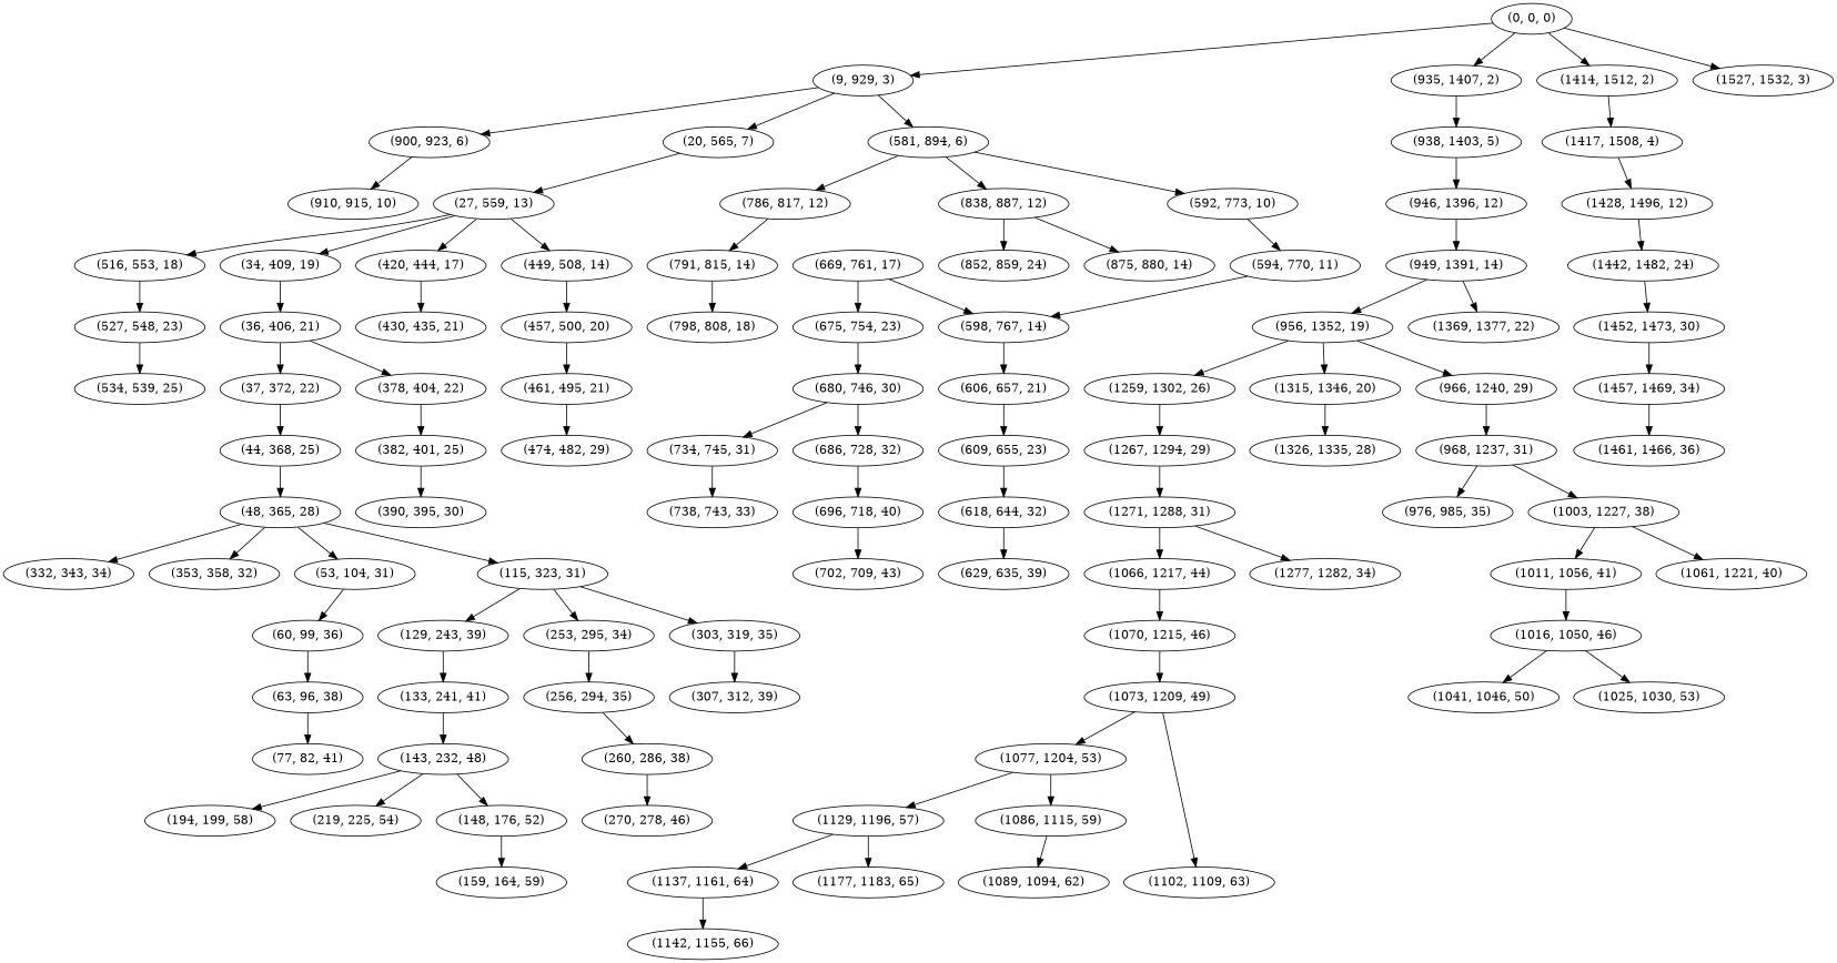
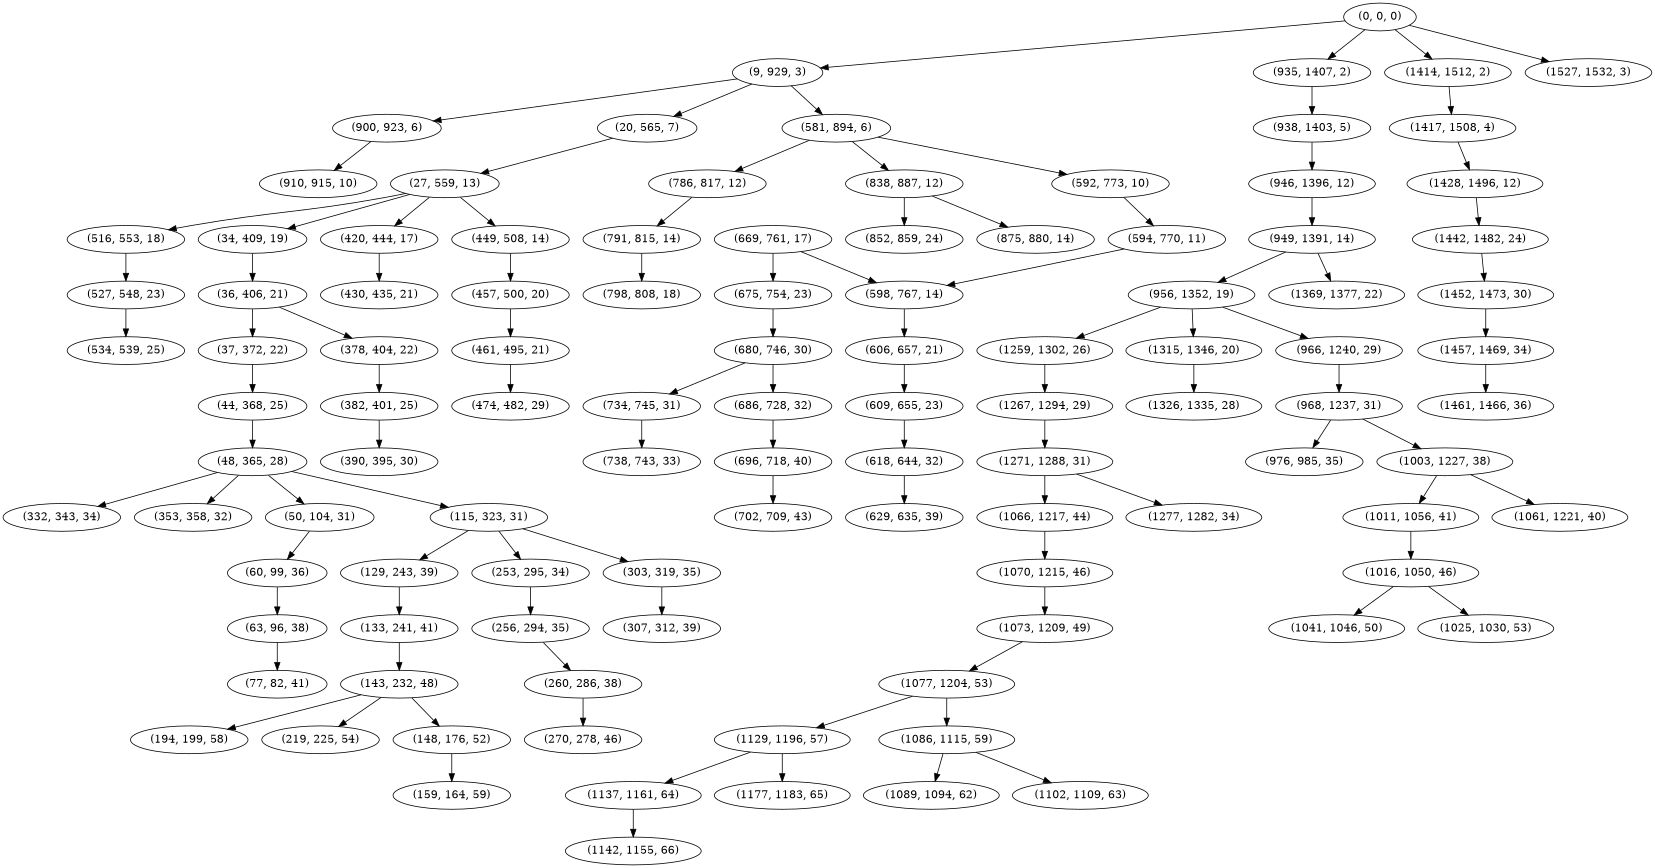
  digraph {
    "(0, 0, 0)"
    "(9, 929, 3)"
    "(935, 1407, 2)"
    "(1414, 1512, 2)"
    "(1527, 1532, 3)"
    "(20, 565, 7)"
    "(581, 894, 6)"
    "(900, 923, 6)"
    "(938, 1403, 5)"
    "(1417, 1508, 4)"
    "(27, 559, 13)"
    "(592, 773, 10)"
    "(786, 817, 12)"
    "(838, 887, 12)"
    "(910, 915, 10)"
    "(34, 409, 19)"
    "(420, 444, 17)"
    "(449, 508, 14)"
    "(516, 553, 18)"
    "(36, 406, 21)"
    "(430, 435, 21)"
    "(457, 500, 20)"
    "(527, 548, 23)"
    "(37, 372, 22)"
    "(378, 404, 22)"
    "(44, 368, 25)"
    "(382, 401, 25)"
    "(48, 365, 28)"
-   "(53, 104, 31)"
+   "(53, 104, 31)" [label="(50, 104, 31)"]
    "(115, 323, 31)"
    "(332, 343, 34)"
    "(353, 358, 32)"
    "(60, 99, 36)"
    "(129, 243, 39)"
    "(253, 295, 34)"
    "(303, 319, 35)"
    "(63, 96, 38)"
    "(77, 82, 41)"
    "(133, 241, 41)"
    "(256, 294, 35)"
    "(307, 312, 39)"
    "(143, 232, 48)"
    "(148, 176, 52)"
    "(194, 199, 58)"
    "(219, 225, 54)"
    "(159, 164, 59)"
    "(260, 286, 38)"
    "(270, 278, 46)"
    "(390, 395, 30)"
    "(461, 495, 21)"
    "(474, 482, 29)"
    "(534, 539, 25)"
    "(594, 770, 11)"
    "(791, 815, 14)"
    "(852, 859, 24)"
    "(875, 880, 14)"
    "(598, 767, 14)"
    "(606, 657, 21)"
    "(609, 655, 23)"
    "(669, 761, 17)"
    "(675, 754, 23)"
    "(618, 644, 32)"
    "(629, 635, 39)"
    n64 [label="(680, 746, 30)"]
    "(686, 728, 32)"
    "(734, 745, 31)"
    "(696, 718, 40)"
    "(738, 743, 33)"
    "(702, 709, 43)"
    "(798, 808, 18)"
    "(946, 1396, 12)"
    "(949, 1391, 14)"
    "(956, 1352, 19)"
    "(1369, 1377, 22)"
    "(966, 1240, 29)"
    "(1259, 1302, 26)"
    "(1315, 1346, 20)"
    "(968, 1237, 31)"
    "(1267, 1294, 29)"
    "(1326, 1335, 28)"
    "(976, 985, 35)"
    "(1003, 1227, 38)"
    "(1011, 1056, 41)"
    "(1061, 1221, 40)"
    "(1016, 1050, 46)"
    "(1025, 1030, 53)"
    "(1041, 1046, 50)"
    "(1066, 1217, 44)"
    "(1070, 1215, 46)"
    "(1073, 1209, 49)"
    "(1077, 1204, 53)"
    "(1086, 1115, 59)"
    "(1129, 1196, 57)"
    "(1089, 1094, 62)"
    "(1102, 1109, 63)"
    "(1137, 1161, 64)"
    "(1177, 1183, 65)"
    "(1142, 1155, 66)"
    "(1271, 1288, 31)"
    "(1277, 1282, 34)"
    "(1428, 1496, 12)"
    "(1442, 1482, 24)"
    "(1452, 1473, 30)"
    "(1457, 1469, 34)"
    "(1461, 1466, 36)"
    "(0, 0, 0)" -> "(9, 929, 3)"
    "(0, 0, 0)" -> "(935, 1407, 2)"
    "(0, 0, 0)" -> "(1414, 1512, 2)"
    "(0, 0, 0)" -> "(1527, 1532, 3)"
    "(9, 929, 3)" -> "(20, 565, 7)"
    "(9, 929, 3)" -> "(581, 894, 6)"
    "(9, 929, 3)" -> "(900, 923, 6)"
    "(935, 1407, 2)" -> "(938, 1403, 5)"
    "(1414, 1512, 2)" -> "(1417, 1508, 4)"
    "(20, 565, 7)" -> "(27, 559, 13)"
    "(581, 894, 6)" -> "(592, 773, 10)"
    "(581, 894, 6)" -> "(786, 817, 12)"
    "(581, 894, 6)" -> "(838, 887, 12)"
    "(900, 923, 6)" -> "(910, 915, 10)"
    "(938, 1403, 5)" -> "(946, 1396, 12)"
    "(1417, 1508, 4)" -> "(1428, 1496, 12)"
    "(27, 559, 13)" -> "(34, 409, 19)"
    "(27, 559, 13)" -> "(420, 444, 17)"
    "(27, 559, 13)" -> "(449, 508, 14)"
    "(27, 559, 13)" -> "(516, 553, 18)"
    "(592, 773, 10)" -> "(594, 770, 11)"
    "(786, 817, 12)" -> "(791, 815, 14)"
    "(838, 887, 12)" -> "(852, 859, 24)"
    "(838, 887, 12)" -> "(875, 880, 14)"
    "(34, 409, 19)" -> "(36, 406, 21)"
    "(420, 444, 17)" -> "(430, 435, 21)"
    "(449, 508, 14)" -> "(457, 500, 20)"
    "(516, 553, 18)" -> "(527, 548, 23)"
    "(36, 406, 21)" -> "(37, 372, 22)"
    "(36, 406, 21)" -> "(378, 404, 22)"
    "(457, 500, 20)" -> "(461, 495, 21)"
    "(527, 548, 23)" -> "(534, 539, 25)"
    "(37, 372, 22)" -> "(44, 368, 25)"
    "(378, 404, 22)" -> "(382, 401, 25)"
    "(44, 368, 25)" -> "(48, 365, 28)"
    "(382, 401, 25)" -> "(390, 395, 30)"
    "(48, 365, 28)" -> "(53, 104, 31)"
    "(48, 365, 28)" -> "(115, 323, 31)"
    "(48, 365, 28)" -> "(332, 343, 34)"
    "(48, 365, 28)" -> "(353, 358, 32)"
    "(53, 104, 31)" -> "(60, 99, 36)"
    "(115, 323, 31)" -> "(129, 243, 39)"
    "(115, 323, 31)" -> "(253, 295, 34)"
    "(115, 323, 31)" -> "(303, 319, 35)"
    "(60, 99, 36)" -> "(63, 96, 38)"
    "(129, 243, 39)" -> "(133, 241, 41)"
    "(253, 295, 34)" -> "(256, 294, 35)"
    "(303, 319, 35)" -> "(307, 312, 39)"
    "(63, 96, 38)" -> "(77, 82, 41)"
    "(133, 241, 41)" -> "(143, 232, 48)"
    "(256, 294, 35)" -> "(260, 286, 38)"
    "(143, 232, 48)" -> "(148, 176, 52)"
    "(143, 232, 48)" -> "(194, 199, 58)"
    "(143, 232, 48)" -> "(219, 225, 54)"
    "(148, 176, 52)" -> "(159, 164, 59)"
    "(260, 286, 38)" -> "(270, 278, 46)"
    "(461, 495, 21)" -> "(474, 482, 29)"
    "(594, 770, 11)" -> "(598, 767, 14)"
    "(791, 815, 14)" -> "(798, 808, 18)"
    "(598, 767, 14)" -> "(606, 657, 21)"
    "(606, 657, 21)" -> "(609, 655, 23)"
    "(609, 655, 23)" -> "(618, 644, 32)"
    "(669, 761, 17)" -> "(598, 767, 14)"
    "(669, 761, 17)" -> "(675, 754, 23)"
    "(675, 754, 23)" -> n64
    "(618, 644, 32)" -> "(629, 635, 39)"
    n64 -> "(686, 728, 32)"
    n64 -> "(734, 745, 31)"
    "(686, 728, 32)" -> "(696, 718, 40)"
    "(734, 745, 31)" -> "(738, 743, 33)"
    "(696, 718, 40)" -> "(702, 709, 43)"
    "(946, 1396, 12)" -> "(949, 1391, 14)"
    "(949, 1391, 14)" -> "(956, 1352, 19)"
    "(949, 1391, 14)" -> "(1369, 1377, 22)"
    "(956, 1352, 19)" -> "(966, 1240, 29)"
    "(956, 1352, 19)" -> "(1259, 1302, 26)"
    "(956, 1352, 19)" -> "(1315, 1346, 20)"
    "(966, 1240, 29)" -> "(968, 1237, 31)"
    "(1259, 1302, 26)" -> "(1267, 1294, 29)"
    "(1315, 1346, 20)" -> "(1326, 1335, 28)"
    "(968, 1237, 31)" -> "(976, 985, 35)"
    "(968, 1237, 31)" -> "(1003, 1227, 38)"
    "(1267, 1294, 29)" -> "(1271, 1288, 31)"
    "(1003, 1227, 38)" -> "(1011, 1056, 41)"
    "(1003, 1227, 38)" -> "(1061, 1221, 40)"
    "(1011, 1056, 41)" -> "(1016, 1050, 46)"
    "(1016, 1050, 46)" -> "(1025, 1030, 53)"
    "(1016, 1050, 46)" -> "(1041, 1046, 50)"
    "(1066, 1217, 44)" -> "(1070, 1215, 46)"
    "(1070, 1215, 46)" -> "(1073, 1209, 49)"
    "(1073, 1209, 49)" -> "(1077, 1204, 53)"
    "(1077, 1204, 53)" -> "(1086, 1115, 59)"
    "(1077, 1204, 53)" -> "(1129, 1196, 57)"
    "(1086, 1115, 59)" -> "(1089, 1094, 62)"
-   "(1073, 1209, 49)" -> "(1102, 1109, 63)"
+   "(1086, 1115, 59)" -> "(1102, 1109, 63)"
    "(1129, 1196, 57)" -> "(1137, 1161, 64)"
    "(1129, 1196, 57)" -> "(1177, 1183, 65)"
    "(1137, 1161, 64)" -> "(1142, 1155, 66)"
    "(1271, 1288, 31)" -> "(1066, 1217, 44)"
    "(1271, 1288, 31)" -> "(1277, 1282, 34)"
    "(1428, 1496, 12)" -> "(1442, 1482, 24)"
    "(1442, 1482, 24)" -> "(1452, 1473, 30)"
    "(1452, 1473, 30)" -> "(1457, 1469, 34)"
    "(1457, 1469, 34)" -> "(1461, 1466, 36)"
  }
